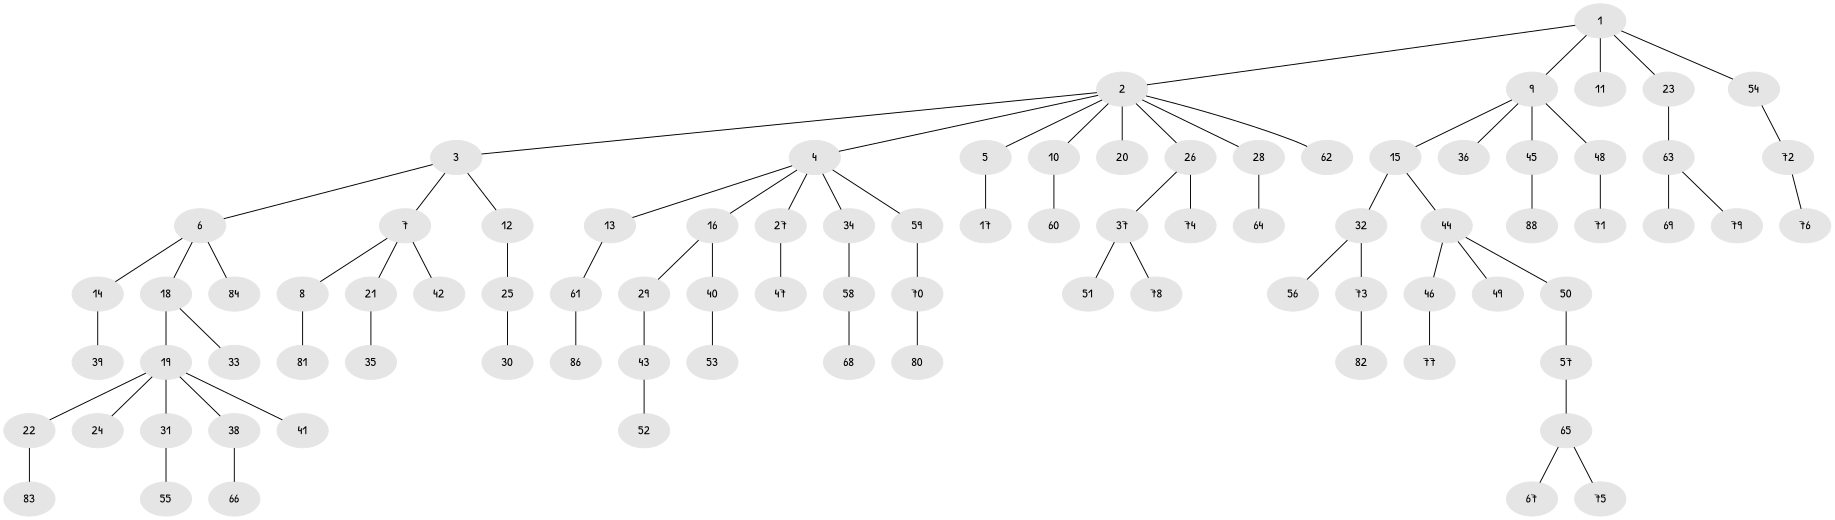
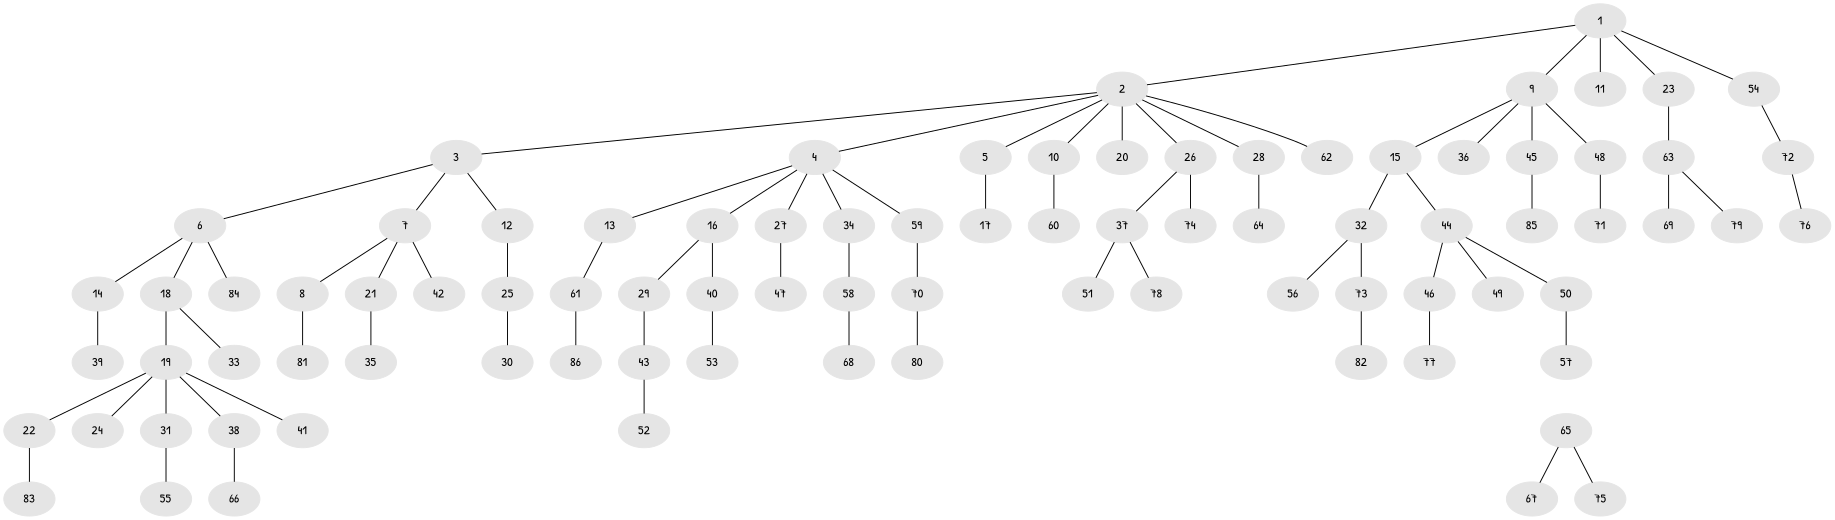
  graph {
    fontname="Patrick Hand"
    node [color=gray90 fontname="Patrick Hand" style=filled]
    edge [fontname="Patrick Hand"]
    1
    2
    9
    11
    23
    54
    3
    4
    5
    10
    20
    26
    28
    62
    15
    36
    45
    48
    63
    72
    6
    7
    12
    13
    16
    27
    34
    59
    17
    60
    37
    74
    64
    14
    18
    84
    8
    21
    42
    25
    61
    29
    40
    47
    58
    70
    39
    19
    33
    81
    35
    32
    44
-   85 [label=88]
+   85
    71
    30
    86
    56
    73
    46
    49
    50
    43
    53
    22
    24
    31
    38
    41
    83
    55
    66
    69
    79
    51
    78
    52
    82
    68
    77
    57
    65
    76
    67
    75
    80
    1 -- 2
    1 -- 9
    1 -- 11
    1 -- 23
    1 -- 54
    2 -- 3
    2 -- 4
    2 -- 5
    2 -- 10
    2 -- 20
    2 -- 26
    2 -- 28
    2 -- 62
    9 -- 15
    9 -- 36
    9 -- 45
    9 -- 48
    23 -- 63
    54 -- 72
    3 -- 6
    3 -- 7
    3 -- 12
    4 -- 13
    4 -- 16
    4 -- 27
    4 -- 34
    4 -- 59
    5 -- 17
    10 -- 60
    26 -- 37
    26 -- 74
    28 -- 64
    15 -- 32
    15 -- 44
    45 -- 85
    48 -- 71
    63 -- 69
    63 -- 79
    72 -- 76
    6 -- 14
    6 -- 18
    6 -- 84
    7 -- 8
    7 -- 21
    7 -- 42
    12 -- 25
    13 -- 61
    16 -- 29
    16 -- 40
    27 -- 47
    34 -- 58
    59 -- 70
    37 -- 51
    37 -- 78
    14 -- 39
    18 -- 19
    18 -- 33
    8 -- 81
    21 -- 35
    25 -- 30
    61 -- 86
    29 -- 43
    40 -- 53
    58 -- 68
    70 -- 80
    19 -- 22
    19 -- 24
    19 -- 31
    19 -- 38
    19 -- 41
    32 -- 56
    32 -- 73
    44 -- 46
    44 -- 49
    44 -- 50
    73 -- 82
    46 -- 77
    50 -- 57
    43 -- 52
    22 -- 83
    31 -- 55
    38 -- 66
-   57 -- 65
    65 -- 67
    65 -- 75
  }
